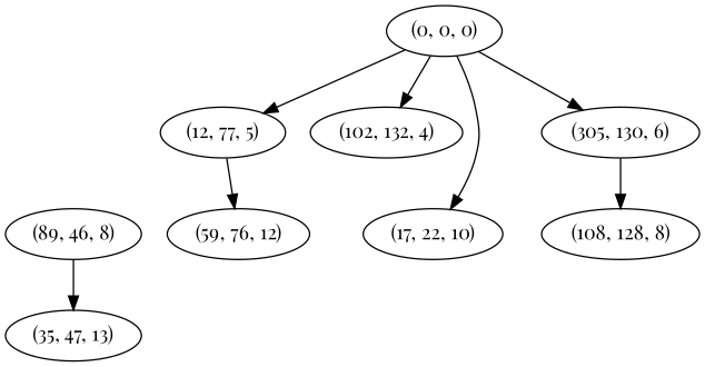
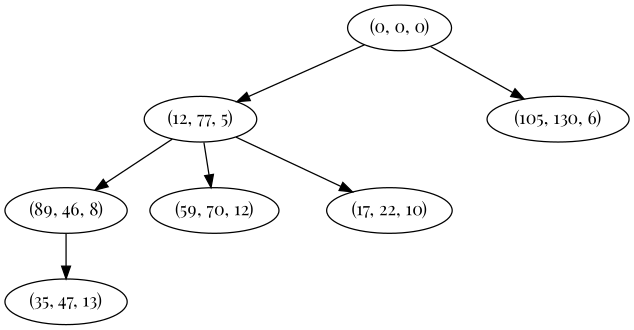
  digraph {
    fontname="Playfair Display"
    node [fontname="Playfair Display"]
    edge [fontname="Playfair Display"]
    "(0, 0, 0)"
    "(12, 77, 5)"
-   "(102, 132, 4)"
-   "(105, 130, 6)" [label="(305, 130, 6)"]
+   "(105, 130, 6)"
    "(17, 22, 10)"
    n6 [label="(89, 46, 8)"]
-   "(59, 70, 12)" [label="(59, 76, 12)"]
+   "(59, 70, 12)"
    n8 [label="(35, 47, 13)"]
-   "(108, 128, 8)"
    "(0, 0, 0)" -> "(12, 77, 5)"
-   "(0, 0, 0)" -> "(102, 132, 4)"
    "(0, 0, 0)" -> "(105, 130, 6)"
-   "(0, 0, 0)" -> "(17, 22, 10)"
+   "(12, 77, 5)" -> "(17, 22, 10)"
+   "(12, 77, 5)" -> n6
    "(12, 77, 5)" -> "(59, 70, 12)"
-   "(105, 130, 6)" -> "(108, 128, 8)"
    n6 -> n8
  }
